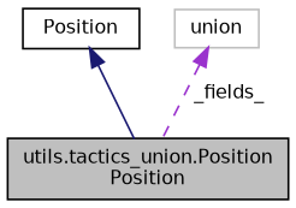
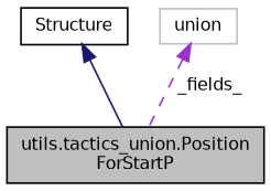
  digraph {
    node [color=black fillcolor=white fontname=Helvetica fontsize=10 shape=record style=filled]
    edge [dir=back fontname=Helvetica fontsize=10 labelfontname=Helvetica labelfontsize=10]
-   n1 [fillcolor=grey75 fontcolor=black height=0.2 label="utils.tactics_union.Position\lPosition" width=0.4]
-   n2 [height=0.2 label=Position width=0.4]
+   n1 [fillcolor=grey75 fontcolor=black height=0.2 label="utils.tactics_union.Position\lForStartP" width=0.4]
+   n2 [height=0.2 label=Structure width=0.4]
    n3 [color=grey75 height=0.2 label=union width=0.4]
    n2 -> n1 [color=midnightblue style=solid]
    n3 -> n1 [color=darkorchid3 label=" _fields_" style=dashed]
  }
